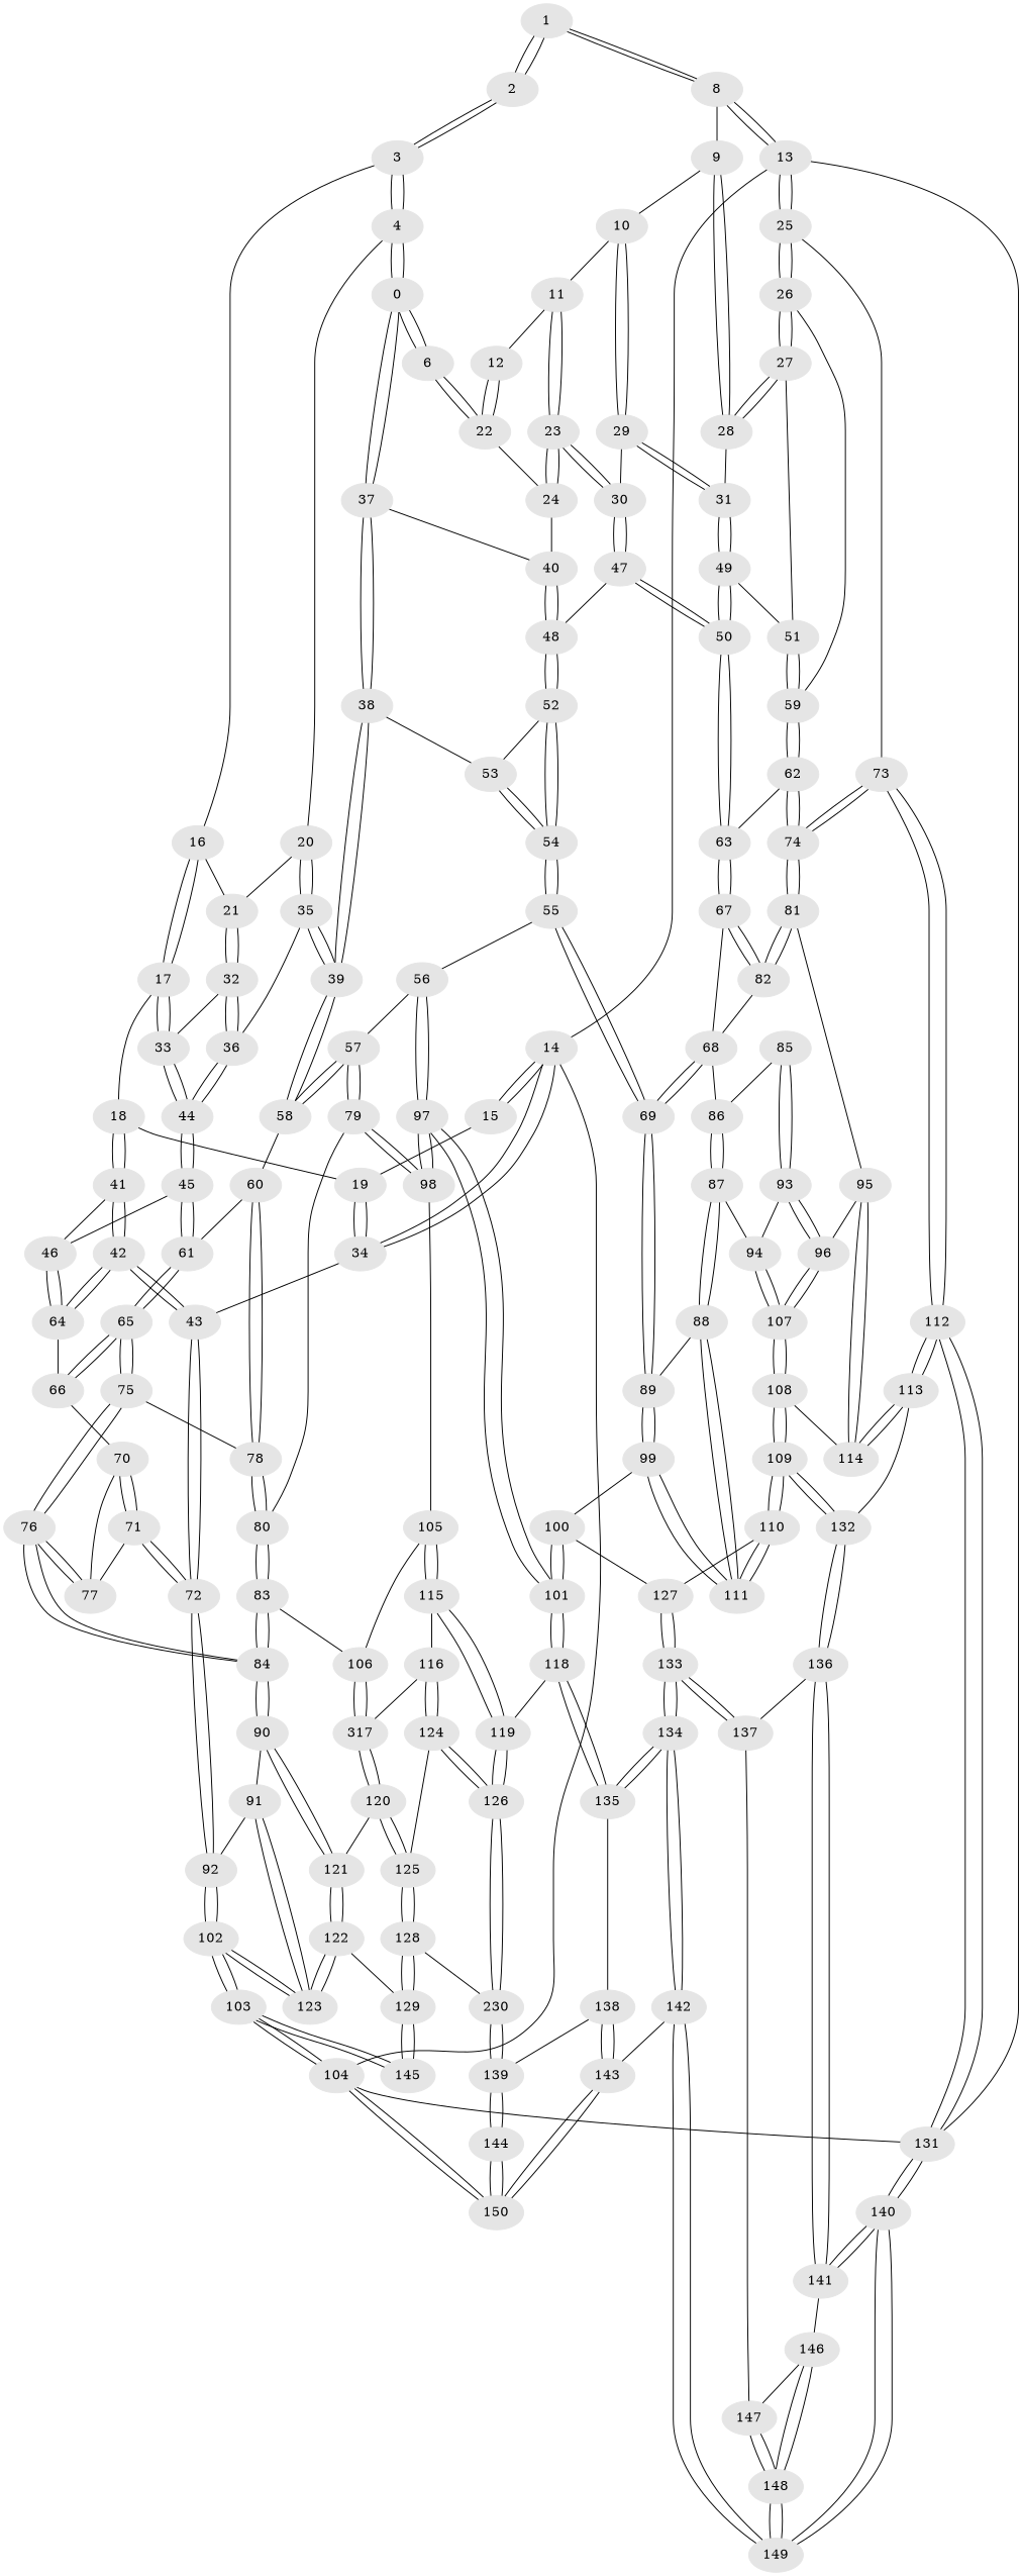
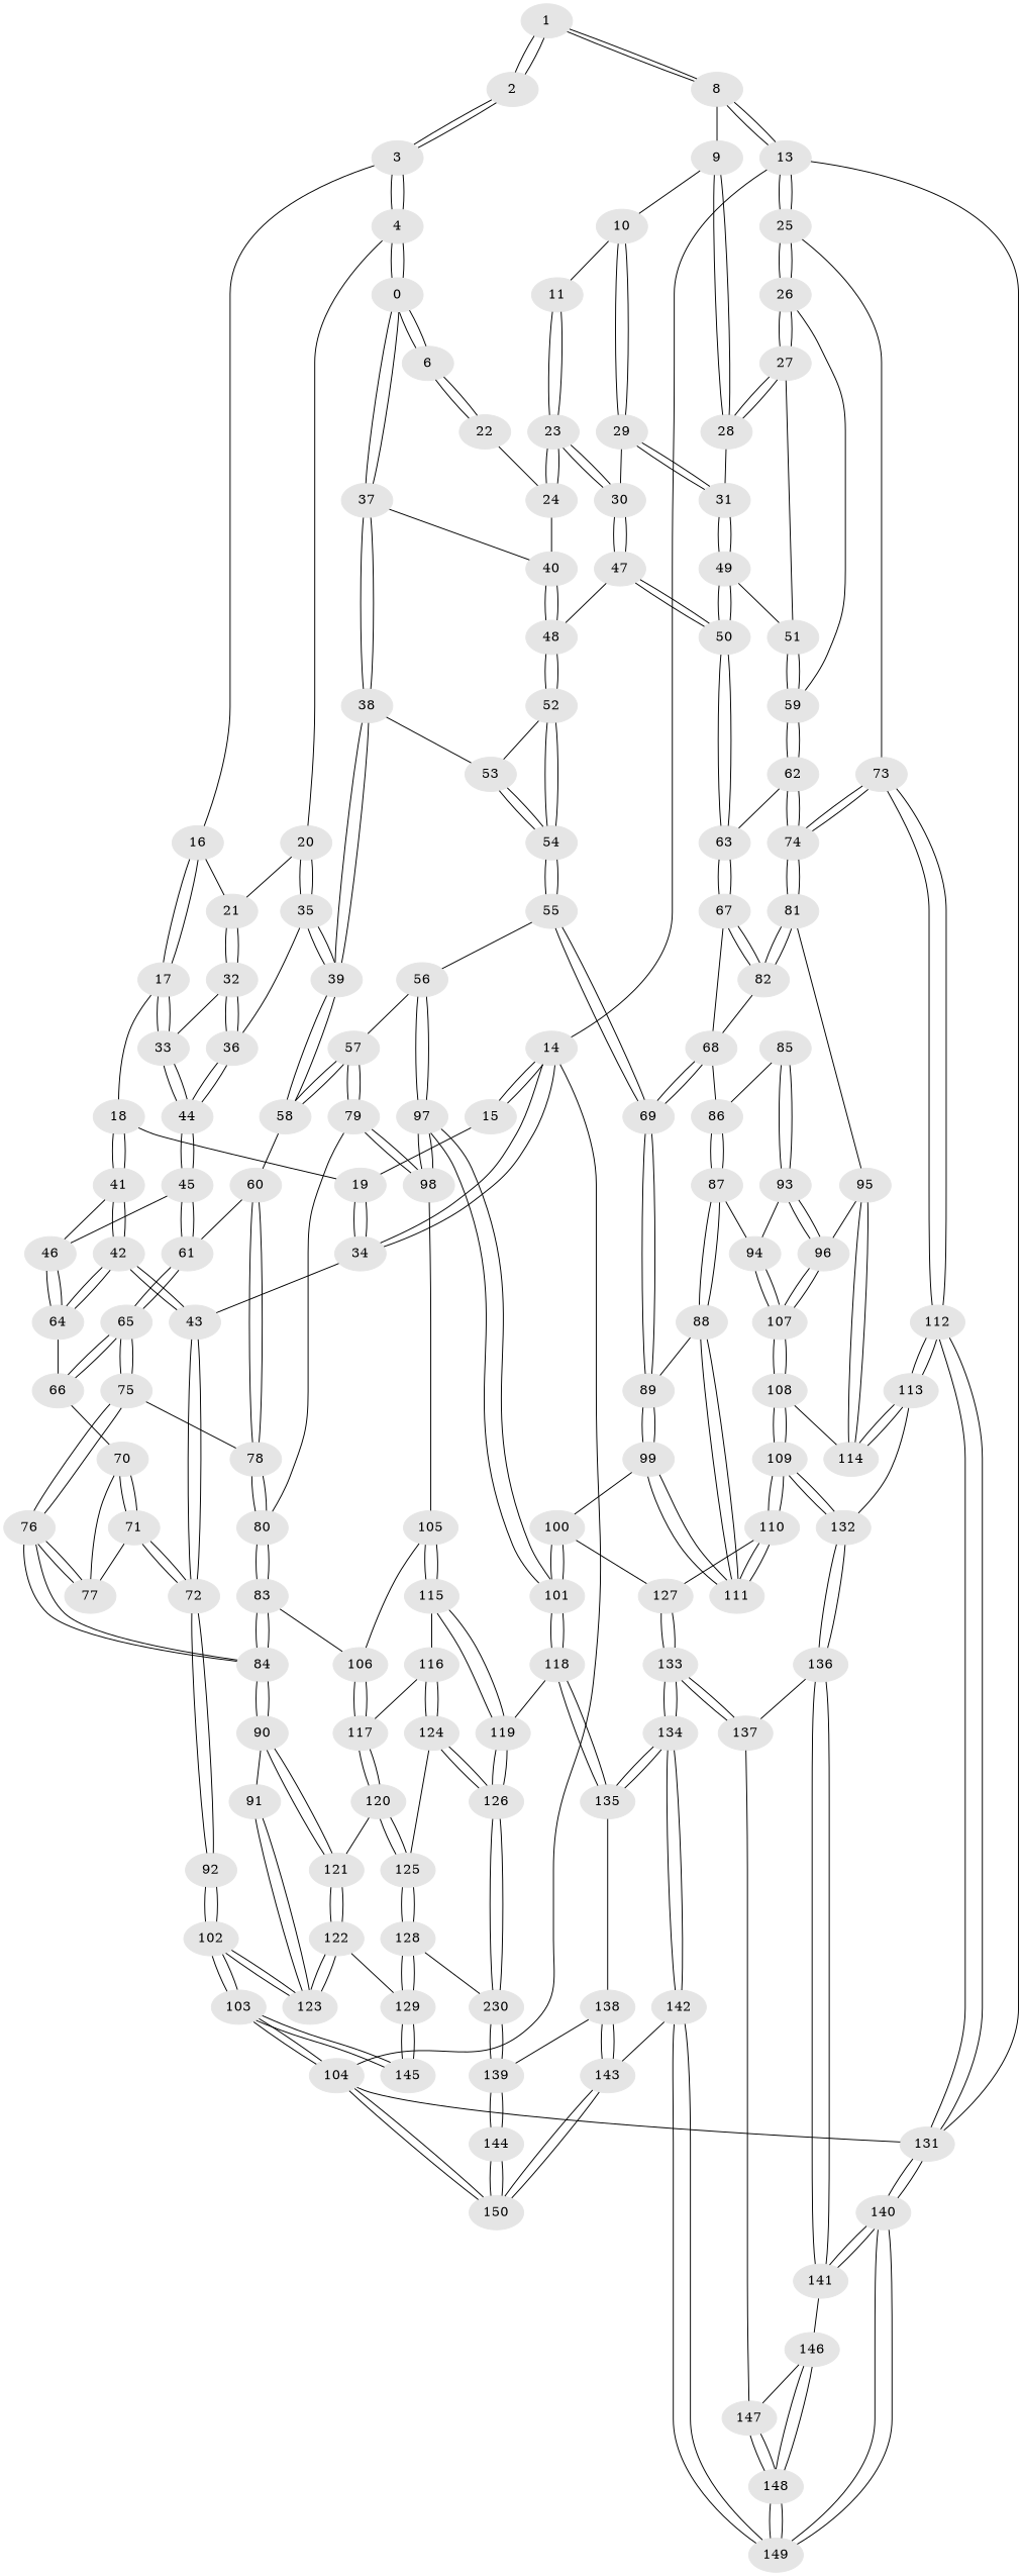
  graph {
    node [color=gray90 style=filled]
    1
    2
    8
    3
    9
    13
    4
    16
    n9 [label=0]
    20
    17
    21
    6
    37
    35
    22
    40
    38
    24
-   12
    10
    28
    14
    25
    131
    11
    29
    31
    23
    30
    15
    34
    104
    26
    73
    140
    19
    43
    150
    18
    33
    32
    41
    44
    42
    46
    36
    39
    47
    48
    27
    59
    74
    112
    51
    62
    49
    50
    45
    72
    58
    53
    54
    60
    52
    64
    66
    92
    61
    65
    63
    67
    55
    56
    69
    57
    97
    89
    79
    98
    101
    80
    78
    75
    81
    68
    82
    70
    76
    71
    77
    86
    87
    99
    102
    113
    95
    84
    90
    83
    105
    106
    96
    114
    85
    93
-   117 [label=317]
+   117
    91
    121
    94
    88
    111
    107
    100
    123
    122
    103
    108
    118
    115
    127
    133
    119
    135
    145
    116
    120
    109
    110
    132
    136
    124
    126
    125
    138
    n136 [label=230]
    128
    129
    139
    134
    137
    144
    141
    149
    142
    147
    143
    146
    148
    1 -- 2
    1 -- 2
    1 -- 8
    1 -- 8
    2 -- 3
    2 -- 3
    8 -- 9
    8 -- 13
    8 -- 13
    3 -- 4
    3 -- 4
    3 -- 16
    9 -- 10
    9 -- 28
    9 -- 28
    13 -- 14
    13 -- 25
    13 -- 25
    13 -- 131
    4 -- n9
    4 -- n9
    4 -- 20
    16 -- 17
    16 -- 17
    16 -- 21
    n9 -- 6
    n9 -- 6
    n9 -- 37
    n9 -- 37
    20 -- 21
    20 -- 35
    20 -- 35
    17 -- 18
    17 -- 33
    17 -- 33
    21 -- 32
    21 -- 32
    6 -- 22
    6 -- 22
    37 -- 40
    37 -- 38
    37 -- 38
    35 -- 36
    35 -- 39
    35 -- 39
    22 -- 24
    40 -- 48
    40 -- 48
    38 -- 39
    38 -- 39
    38 -- 53
    24 -- 40
-   12 -- 22
-   12 -- 22
    10 -- 11
    10 -- 29
    10 -- 29
    28 -- 31
    14 -- 15
    14 -- 15
    14 -- 34
    14 -- 34
    14 -- 104
    25 -- 26
    25 -- 26
    25 -- 73
    131 -- 140
    131 -- 140
-   11 -- 12
    11 -- 23
    11 -- 23
    29 -- 31
    29 -- 31
    29 -- 30
    31 -- 49
    31 -- 49
    23 -- 24
    23 -- 24
    23 -- 30
    23 -- 30
    30 -- 47
    30 -- 47
    15 -- 19
    34 -- 43
    104 -- 131
    104 -- 150
    104 -- 150
    26 -- 27
    26 -- 27
    26 -- 59
    73 -- 74
    73 -- 74
    73 -- 112
    73 -- 112
    140 -- 141
    140 -- 141
    140 -- 149
    140 -- 149
    19 -- 34
    19 -- 34
    43 -- 72
    43 -- 72
    18 -- 19
    18 -- 41
    18 -- 41
    33 -- 44
    33 -- 44
    32 -- 33
    32 -- 36
    32 -- 36
    41 -- 42
    41 -- 42
    41 -- 46
    44 -- 45
    44 -- 45
    42 -- 43
    42 -- 43
    42 -- 64
    42 -- 64
    46 -- 64
    46 -- 64
    36 -- 44
    36 -- 44
    39 -- 58
    39 -- 58
    47 -- 48
    47 -- 50
    47 -- 50
    48 -- 52
    48 -- 52
    27 -- 28
    27 -- 28
    27 -- 51
    59 -- 62
    59 -- 62
    74 -- 81
    74 -- 81
    112 -- 131
    112 -- 131
    112 -- 113
    112 -- 113
    51 -- 59
    51 -- 59
    62 -- 74
    62 -- 74
    62 -- 63
    49 -- 51
    49 -- 50
    49 -- 50
    50 -- 63
    50 -- 63
    45 -- 46
    45 -- 61
    45 -- 61
    72 -- 92
    72 -- 92
    58 -- 60
    53 -- 54
    53 -- 54
    54 -- 55
    54 -- 55
    60 -- 61
    60 -- 78
    60 -- 78
    52 -- 53
    52 -- 54
    52 -- 54
    64 -- 66
    66 -- 70
    92 -- 102
    92 -- 102
    61 -- 65
    61 -- 65
    65 -- 66
    65 -- 66
    65 -- 75
    65 -- 75
    63 -- 67
    63 -- 67
    67 -- 68
    67 -- 82
    67 -- 82
    55 -- 56
    55 -- 69
    55 -- 69
    56 -- 57
    56 -- 97
    56 -- 97
    69 -- 89
    69 -- 89
    57 -- 58
    57 -- 58
    57 -- 79
    57 -- 79
    97 -- 98
    97 -- 98
    97 -- 101
    97 -- 101
    89 -- 99
    89 -- 99
    79 -- 98
    79 -- 98
    79 -- 80
    98 -- 105
    101 -- 118
    101 -- 118
    80 -- 83
    80 -- 83
    78 -- 80
    78 -- 80
    75 -- 78
    75 -- 76
    75 -- 76
    81 -- 82
    81 -- 82
    81 -- 95
    68 -- 69
    68 -- 69
    68 -- 86
    82 -- 68
    70 -- 71
    70 -- 71
    70 -- 77
    76 -- 77
    76 -- 77
    76 -- 84
    76 -- 84
    71 -- 72
    71 -- 72
    71 -- 77
    86 -- 87
    86 -- 87
    87 -- 94
    87 -- 88
    87 -- 88
    99 -- 111
    99 -- 111
    99 -- 100
    102 -- 123
    102 -- 123
    102 -- 103
    102 -- 103
    113 -- 114
    113 -- 114
    113 -- 132
    95 -- 96
    95 -- 114
    95 -- 114
    84 -- 90
    84 -- 90
    90 -- 91
    90 -- 121
    90 -- 121
    83 -- 84
    83 -- 84
    83 -- 106
    105 -- 106
    105 -- 115
    105 -- 115
    106 -- 117
    106 -- 117
    96 -- 107
    96 -- 107
    85 -- 86
    85 -- 93
    85 -- 93
    93 -- 96
    93 -- 96
    93 -- 94
    117 -- 120
    117 -- 120
-   91 -- 92
    91 -- 123
    91 -- 123
    121 -- 122
    121 -- 122
    94 -- 107
    94 -- 107
    88 -- 89
    88 -- 111
    88 -- 111
    107 -- 108
    107 -- 108
    100 -- 101
    100 -- 101
    100 -- 127
    122 -- 123
    122 -- 123
    122 -- 129
    103 -- 104
    103 -- 104
    103 -- 145
    103 -- 145
    108 -- 114
    108 -- 109
    108 -- 109
    118 -- 119
    118 -- 135
    118 -- 135
    115 -- 119
    115 -- 119
    115 -- 116
    127 -- 133
    127 -- 133
    133 -- 134
    133 -- 134
    133 -- 137
    133 -- 137
    119 -- 126
    119 -- 126
    135 -- 138
    116 -- 117
    116 -- 124
    116 -- 124
    120 -- 121
    120 -- 125
    120 -- 125
    109 -- 110
    109 -- 110
    109 -- 132
    109 -- 132
    110 -- 111
    110 -- 111
    110 -- 127
    132 -- 136
    132 -- 136
    136 -- 137
    136 -- 141
    136 -- 141
    124 -- 126
    124 -- 126
    124 -- 125
    126 -- n136
    126 -- n136
    125 -- 128
    125 -- 128
    138 -- 139
    138 -- 143
    138 -- 143
    n136 -- 139
    n136 -- 139
    128 -- n136
    128 -- 129
    128 -- 129
    129 -- 145
    129 -- 145
    139 -- 144
    139 -- 144
    134 -- 135
    134 -- 135
    134 -- 142
    134 -- 142
    137 -- 147
    144 -- 150
    144 -- 150
    141 -- 146
    142 -- 149
    142 -- 149
    142 -- 143
    147 -- 148
    147 -- 148
    143 -- 150
    143 -- 150
    146 -- 147
    146 -- 148
    146 -- 148
    148 -- 149
    148 -- 149
  }
